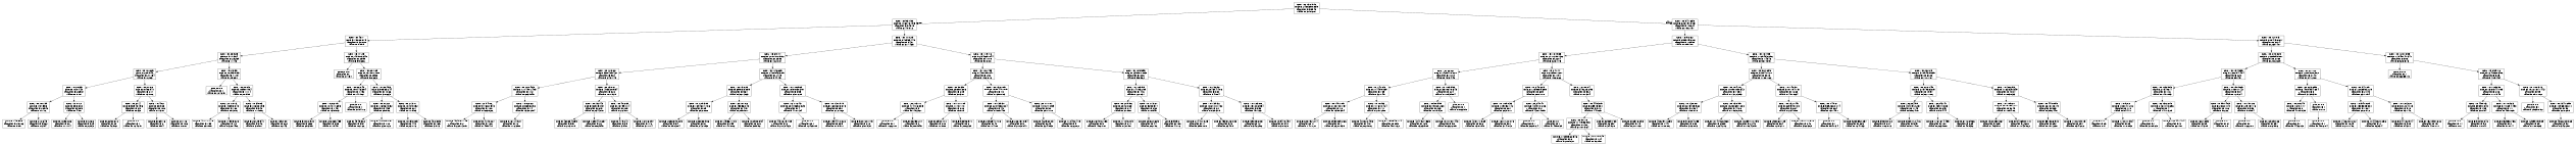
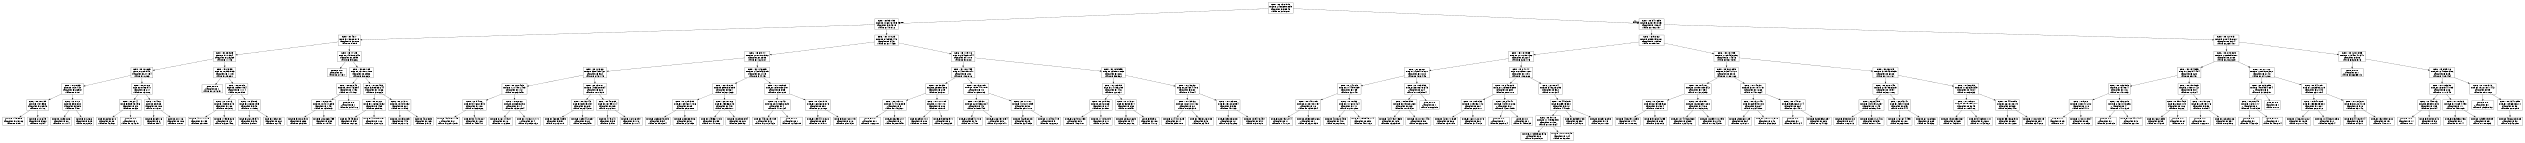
  digraph {
    node [shape=box]
    n1 [label="CPL <= 138.915\nmse = 2466658.835\nsamples = 53943\nvalue = 315.678"]
    n2 [label="CPL <= 93.755\nmse = 106078.795\nsamples = 34319\nvalue = 40.912"]
    n3 [label="CPL <= 541.635\nmse = 6231978.051\nsamples = 19624\nvalue = 796.197"]
    n4 [label="CPL <= 46.7\nmse = 13288.879\nsamples = 30828\nvalue = 9.598"]
    n5 [label="CPC <= 110.25\nmse = 840355.448\nsamples = 3491\nvalue = 317.435"]
    n6 [label="CPC <= 92.62\nmse = 6933753.061\nsamples = 16550\nvalue = 899.801"]
    n7 [label="CPL <= 1270.31\nmse = 2084796.617\nsamples = 3074\nvalue = 238.407"]
    n8 [label="CPL <= 23.525\nmse = 971.364\nsamples = 28269\nvalue = 1.443"]
    n9 [label="CPL <= 47.25\nmse = 140508.649\nsamples = 2559\nvalue = 99.686"]
    n10 [label="CPC <= 69.44\nmse = 1087010.592\nsamples = 2383\nvalue = 422.807"]
    n11 [label="CPC <= 119.76\nmse = 234629.044\nsamples = 1108\nvalue = 90.808"]
    n12 [label="CPL <= 18.605\nmse = 225.949\nsamples = 27154\nvalue = 0.283"]
    n13 [label="CPL <= 23.99\nmse = 18293.993\nsamples = 1115\nvalue = 29.691"]
    n14 [label="mse = 0.0\nsamples = 1\nvalue = 2715.7"]
    n15 [label="CPC <= 68.765\nmse = 137887.188\nsamples = 2558\nvalue = 98.663"]
    n16 [label="CPL <= 2.695\nmse = 160.743\nsamples = 26937\nvalue = 0.18"]
    n17 [label="CPL <= 21.68\nmse = 8156.941\nsamples = 217\nvalue = 13.006"]
    n18 [label="mse = 0.0\nsamples = 1\nvalue = 1246.51"]
    n19 [label="CPC <= 20.65\nmse = 16980.094\nsamples = 1114\nvalue = 28.599"]
    n20 [label="CPC <= 78.195\nmse = 157.553\nsamples = 26548\nvalue = 0.116"]
    n21 [label="CPC <= 8.72\nmse = 358.808\nsamples = 389\nvalue = 4.58"]
    n22 [label="CPL <= 21.4\nmse = 53943.496\nsamples = 29\nvalue = 88.33"]
    n23 [label="CPC <= 4.67\nmse = 83.923\nsamples = 188\nvalue = 1.387"]
    n24 [label="mse = 149.559\nsamples = 23186\nvalue = 0.09"]
    n25 [label="mse = 212.649\nsamples = 3362\nvalue = 0.294"]
    n26 [label="mse = 1698.606\nsamples = 60\nvalue = 17.174"]
    n27 [label="mse = 80.266\nsamples = 329\nvalue = 2.283"]
    n28 [label="mse = 6252.672\nsamples = 28\nvalue = 46.967"]
    n29 [label="mse = 0.0\nsamples = 1\nvalue = 1246.51"]
    n30 [label="mse = 3069.16\nsamples = 2\nvalue = 55.4"]
    n31 [label="mse = 20.116\nsamples = 186\nvalue = 0.807"]
    n32 [label="CPC <= 18.73\nmse = 48853.848\nsamples = 166\nvalue = 89.376"]
    n33 [label="CPC <= 35.83\nmse = 10638.755\nsamples = 948\nvalue = 17.956"]
    n34 [label="mse = 41111.719\nsamples = 153\nvalue = 69.058"]
    n35 [label="mse = 77935.828\nsamples = 13\nvalue = 328.496"]
    n36 [label="mse = 26129.941\nsamples = 346\nvalue = 38.511"]
    n37 [label="mse = 1352.801\nsamples = 602\nvalue = 6.143"]
    n38 [label="CPC <= 68.645\nmse = 190146.554\nsamples = 1492\nvalue = 141.561"]
    n39 [label="CPC <= 82.465\nmse = 58563.244\nsamples = 1066\nvalue = 38.623"]
    n40 [label="CPL <= 66.19\nmse = 184017.693\nsamples = 1491\nvalue = 139.513"]
    n41 [label="mse = 0.0\nsamples = 1\nvalue = 3194.76"]
    n42 [label="CPL <= 81.02\nmse = 116964.852\nsamples = 459\nvalue = 65.956"]
    n43 [label="CPC <= 113.11\nmse = 13409.052\nsamples = 607\nvalue = 17.953"]
    n44 [label="mse = 50082.913\nsamples = 658\nvalue = 69.395"]
    n45 [label="mse = 282863.459\nsamples = 833\nvalue = 194.9"]
    n46 [label="mse = 4949.382\nsamples = 357\nvalue = 16.766"]
    n47 [label="mse = 470909.091\nsamples = 102\nvalue = 238.122"]
    n48 [label="mse = 18153.085\nsamples = 442\nvalue = 23.172"]
    n49 [label="mse = 432.385\nsamples = 165\nvalue = 3.973"]
    n50 [label="CPL <= 103.68\nmse = 530425.461\nsamples = 964\nvalue = 243.749"]
    n51 [label="CPL <= 115.685\nmse = 1428549.385\nsamples = 1419\nvalue = 544.45"]
    n52 [label="CPL <= 120.495\nmse = 498195.047\nsamples = 282\nvalue = 192.816"]
    n53 [label="CPL <= 129.555\nmse = 139881.069\nsamples = 826\nvalue = 55.962"]
    n54 [label="CPL <= 102.465\nmse = 1114001.403\nsamples = 142\nvalue = 603.945"]
    n55 [label="CPL <= 138.01\nmse = 403328.534\nsamples = 822\nvalue = 181.525"]
    n56 [label="CPC <= 75.825\nmse = 695135.059\nsamples = 564\nvalue = 321.363"]
    n57 [label="CPL <= 116.565\nmse = 1857860.297\nsamples = 855\nvalue = 691.609"]
    n58 [label="CPL <= 94.02\nmse = 947660.548\nsamples = 128\nvalue = 523.626"]
    n59 [label="CPC <= 62.62\nmse = 2036582.52\nsamples = 14\nvalue = 1338.294"]
    n60 [label="CPL <= 132.43\nmse = 525150.57\nsamples = 613\nvalue = 234.378"]
    n61 [label="CPC <= 48.265\nmse = 13799.014\nsamples = 209\nvalue = 26.507"]
    n62 [label="mse = 494891.145\nsamples = 2\nvalue = 2297.375"]
    n63 [label="mse = 904115.227\nsamples = 126\nvalue = 495.471"]
    n64 [label="mse = 816114.927\nsamples = 10\nvalue = 716.358"]
+   n65 [label="mse = 1703217.771\nsamples = 4\nvalue = 2893.132"]
    n66 [label="mse = 468834.355\nsamples = 591\nvalue = 213.079"]
    n67 [label="mse = 1698442.637\nsamples = 22\nvalue = 806.549"]
    n68 [label="mse = 479.241\nsamples = 39\nvalue = 3.551"]
    n69 [label="mse = 16706.097\nsamples = 170\nvalue = 31.774"]
    n70 [label="CPL <= 109.385\nmse = 1894607.736\nsamples = 85\nvalue = 692.088"]
    n71 [label="CPL <= 107.82\nmse = 453568.48\nsamples = 479\nvalue = 255.577"]
    n72 [label="CPL <= 116.42\nmse = 23415652.825\nsamples = 4\nvalue = 4701.34"]
    n73 [label="CPL <= 137.915\nmse = 1680603.873\nsamples = 851\nvalue = 672.762"]
    n74 [label="mse = 2636375.005\nsamples = 54\nvalue = 950.384"]
    n75 [label="mse = 283838.906\nsamples = 31\nvalue = 242.153"]
    n76 [label="mse = 145567.703\nsamples = 259\nvalue = 141.802"]
    n77 [label="mse = 782988.894\nsamples = 220\nvalue = 389.521"]
    n78 [label="mse = 4431619.739\nsamples = 3\nvalue = 2113.423"]
    n79 [label="mse = 0.0\nsamples = 1\nvalue = 12465.09"]
    n80 [label="mse = 1994410.822\nsamples = 635\nvalue = 815.911"]
    n81 [label="mse = 520728.775\nsamples = 216\nvalue = 251.931"]
    n82 [label="CPL <= 98.35\nmse = 25850.306\nsamples = 209\nvalue = 30.307"]
    n83 [label="CPL <= 138.185\nmse = 1558440.879\nsamples = 73\nvalue = 658.083"]
    n84 [label="CPC <= 123.59\nmse = 14186.159\nsamples = 446\nvalue = 22.837"]
    n85 [label="CPL <= 136.57\nmse = 284604.406\nsamples = 380\nvalue = 94.884"]
    n86 [label="CPC <= 113.11\nmse = 474706.835\nsamples = 3\nvalue = 746.367"]
    n87 [label="CPC <= 117.105\nmse = 11737.701\nsamples = 206\nvalue = 19.879"]
    n88 [label="CPL <= 135.37\nmse = 2207536.824\nsamples = 43\nvalue = 909.459"]
    n89 [label="CPC <= 117.07\nmse = 407677.859\nsamples = 30\nvalue = 297.778"]
    n90 [label="mse = 0.0\nsamples = 1\nvalue = 1662.01"]
    n91 [label="mse = 83258.217\nsamples = 2\nvalue = 288.545"]
    n92 [label="mse = 6930.701\nsamples = 200\nvalue = 11.888"]
    n93 [label="mse = 98896.971\nsamples = 6\nvalue = 286.235"]
    n94 [label="mse = 2096541.708\nsamples = 40\nvalue = 774.88"]
    n95 [label="mse = 226157.854\nsamples = 3\nvalue = 2703.847"]
    n96 [label="mse = 462960.03\nsamples = 25\nvalue = 324.093"]
    n97 [label="mse = 110492.419\nsamples = 5\nvalue = 166.202"]
    n98 [label="CPL <= 109.96\nmse = 23428.631\nsamples = 214\nvalue = 37.897"]
    n99 [label="CPL <= 113.67\nmse = 5258.577\nsamples = 232\nvalue = 8.945"]
    n100 [label="CPL <= 135.31\nmse = 1867010.482\nsamples = 22\nvalue = 839.379"]
    n101 [label="CPC <= 123.88\nmse = 151206.954\nsamples = 358\nvalue = 49.133"]
    n102 [label="mse = 267976.153\nsamples = 3\nvalue = 482.187"]
    n103 [label="mse = 17105.209\nsamples = 211\nvalue = 31.58"]
    n104 [label="mse = 23322.625\nsamples = 44\nvalue = 26.756"]
    n105 [label="mse = 939.2\nsamples = 188\nvalue = 4.776"]
    n106 [label="mse = 214401.825\nsamples = 17\nvalue = 395.108"]
    n107 [label="mse = 4533126.083\nsamples = 5\nvalue = 2349.9"]
    n108 [label="mse = 398036.881\nsamples = 12\nvalue = 346.252"]
    n109 [label="mse = 139478.457\nsamples = 342\nvalue = 38.828"]
    n110 [label="CPL <= 184.535\nmse = 1117298.152\nsamples = 2204\nvalue = 328.475"]
    n111 [label="CPC <= 184.55\nmse = 7769493.056\nsamples = 14346\nvalue = 987.575"]
    n112 [label="CPC <= 215.825\nmse = 1028559.887\nsamples = 2768\nvalue = 206.329"]
    n113 [label="CPL <= 1281.855\nmse = 11545747.341\nsamples = 306\nvalue = 528.573"]
    n114 [label="CPC <= 86.62\nmse = 1429470.021\nsamples = 1013\nvalue = 483.445"]
    n115 [label="CPL <= 241.47\nmse = 813981.607\nsamples = 1191\nvalue = 196.666"]
    n116 [label="CPL <= 322.635\nmse = 9130411.21\nsamples = 8318\nvalue = 1188.162"]
    n117 [label="CPL <= 282.25\nmse = 5759438.535\nsamples = 6028\nvalue = 710.787"]
    n118 [label="CPL <= 141.69\nmse = 774499.039\nsamples = 789\nvalue = 321.49"]
    n119 [label="CPL <= 183.995\nmse = 3318675.343\nsamples = 224\nvalue = 1053.904"]
    n120 [label="CPL <= 240.225\nmse = 1135839.658\nsamples = 689\nvalue = 280.718"]
    n121 [label="CPC <= 88.84\nmse = 349223.293\nsamples = 502\nvalue = 81.304"]
    n122 [label="CPL <= 140.785\nmse = 2108703.157\nsamples = 18\nvalue = 1359.394"]
    n123 [label="CPC <= 78.53\nmse = 717613.424\nsamples = 771\nvalue = 297.258"]
    n124 [label="CPC <= 90.955\nmse = 3075023.268\nsamples = 223\nvalue = 1019.931"]
    n125 [label="mse = 0.0\nsamples = 1\nvalue = 8629.9"]
    n126 [label="mse = 608792.274\nsamples = 11\nvalue = 747.121"]
    n127 [label="mse = 2950889.266\nsamples = 7\nvalue = 2321.539"]
    n128 [label="mse = 400820.453\nsamples = 478\nvalue = 202.576"]
    n129 [label="mse = 1195945.114\nsamples = 293\nvalue = 451.722"]
    n130 [label="mse = 4247927.565\nsamples = 125\nvalue = 1323.909"]
    n131 [label="mse = 1310780.443\nsamples = 98\nvalue = 632.205"]
    n132 [label="CPL <= 185.835\nmse = 1090521.42\nsamples = 687\nvalue = 269.011"]
    n133 [label="CPL <= 240.47\nmse = 484910.286\nsamples = 2\nvalue = 4301.995"]
    n134 [label="CPL <= 448.375\nmse = 65915.331\nsamples = 372\nvalue = 44.065"]
    n135 [label="mse = 423171.369\nsamples = 306\nvalue = 138.199"]
    n136 [label="mse = 1601722.073\nsamples = 381\nvalue = 374.073"]
    n137 [label="mse = 0.0\nsamples = 1\nvalue = 3605.64"]
    n138 [label="mse = 0.0\nsamples = 1\nvalue = 4998.35"]
    n139 [label="CPC <= 90.18\nmse = 1144596.591\nsamples = 130\nvalue = 187.864"]
    n140 [label="mse = 32539.733\nsamples = 357\nvalue = 34.528"]
    n141 [label="mse = 806576.258\nsamples = 15\nvalue = 271.031"]
    n142 [label="mse = 17059962.546\nsamples = 6\nvalue = 2085.21"]
    n143 [label="mse = 191879.949\nsamples = 124\nvalue = 96.057"]
    n144 [label="CPL <= 184.76\nmse = 10098169.642\nsamples = 7050\nvalue = 1312.353"]
    n145 [label="CPC <= 148.97\nmse = 3187194.751\nsamples = 1268\nvalue = 497.664"]
    n146 [label="CPC <= 228.145\nmse = 2737936.315\nsamples = 1994\nvalue = 361.106"]
    n147 [label="CPC <= 320.53\nmse = 7162645.349\nsamples = 4034\nvalue = 883.633"]
    n148 [label="CPC <= 138.08\nmse = 3215485.962\nsamples = 2324\nvalue = 798.019"]
    n149 [label="CPC <= 138.55\nmse = 13288657.288\nsamples = 4726\nvalue = 1565.276"]
    n150 [label="CPC <= 131.745\nmse = 629945.703\nsamples = 604\nvalue = 234.058"]
    n151 [label="CPC <= 149.61\nmse = 5392660.174\nsamples = 664\nvalue = 737.451"]
    n152 [label="mse = 4382971.853\nsamples = 1441\nvalue = 1100.86"]
    n153 [label="mse = 916304.255\nsamples = 883\nvalue = 303.803"]
    n154 [label="mse = 10747926.568\nsamples = 2583\nvalue = 1234.212"]
    n155 [label="mse = 16059710.795\nsamples = 2143\nvalue = 1964.315"]
    n156 [label="mse = 258860.109\nsamples = 364\nvalue = 129.677"]
    n157 [label="mse = 1151171.578\nsamples = 240\nvalue = 392.369"]
    n158 [label="mse = 0.0\nsamples = 1\nvalue = 9547.34"]
    n159 [label="mse = 5283552.257\nsamples = 663\nvalue = 724.163"]
    n160 [label="CPL <= 224.59\nmse = 4340942.237\nsamples = 1149\nvalue = 556.479"]
    n161 [label="CPC <= 240.47\nmse = 435748.33\nsamples = 845\nvalue = 95.444"]
    n162 [label="CPC <= 185.27\nmse = 8519099.817\nsamples = 3045\nvalue = 1054.86"]
    n163 [label="CPL <= 440.895\nmse = 2618108.79\nsamples = 989\nvalue = 356.448"]
    n164 [label="mse = 398030.08\nsamples = 604\nvalue = 182.073"]
    n165 [label="mse = 8383172.416\nsamples = 545\nvalue = 971.418"]
    n166 [label="mse = 1761674.495\nsamples = 180\nvalue = 263.588"]
    n167 [label="mse = 67126.966\nsamples = 665\nvalue = 49.932"]
    n168 [label="mse = 1520858.367\nsamples = 365\nvalue = 403.571"]
    n169 [label="mse = 9406580.101\nsamples = 2680\nvalue = 1143.562"]
    n170 [label="mse = 551366.913\nsamples = 692\nvalue = 151.228"]
    n171 [label="mse = 7106789.15\nsamples = 297\nvalue = 834.602"]
    n172 [label="CPC <= 134.595\nmse = 136794.454\nsamples = 620\nvalue = 85.491"]
    n173 [label="CPC <= 217.02\nmse = 1280528.382\nsamples = 2148\nvalue = 241.208"]
    n174 [label="mse = 0.0\nsamples = 1\nvalue = 36859.73"]
    n175 [label="CPC <= 695.76\nmse = 7241698.356\nsamples = 305\nvalue = 409.454"]
    n176 [label="CPC <= 129.905\nmse = 276406.4\nsamples = 116\nvalue = 140.093"]
    n177 [label="CPC <= 150.565\nmse = 103817.42\nsamples = 504\nvalue = 72.924"]
    n178 [label="CPL <= 623.255\nmse = 4978934.654\nsamples = 3\nvalue = 3139.357"]
    n179 [label="CPC <= 547.29\nmse = 1263592.129\nsamples = 2145\nvalue = 237.154"]
    n180 [label="CPC <= 90.2\nmse = 138041.202\nsamples = 112\nvalue = 94.477"]
    n181 [label="CPC <= 130.675\nmse = 2461048.696\nsamples = 4\nvalue = 1417.325"]
    n182 [label="CPL <= 557.465\nmse = 2868.119\nsamples = 106\nvalue = 5.226"]
    n183 [label="CPC <= 151.26\nmse = 129157.76\nsamples = 398\nvalue = 90.954"]
    n184 [label="mse = 0.0\nsamples = 23\nvalue = 0.0"]
    n185 [label="mse = 170811.934\nsamples = 89\nvalue = 118.893"]
    n186 [label="mse = 0.0\nsamples = 1\nvalue = 3785.69"]
    n187 [label="mse = 788441.474\nsamples = 3\nvalue = 627.87"]
    n188 [label="mse = 7667.855\nsamples = 39\nvalue = 14.205"]
    n189 [label="mse = 0.0\nsamples = 67\nvalue = 0.0"]
    n190 [label="mse = 0.0\nsamples = 1\nvalue = 1662.01"]
    n191 [label="mse = 123250.26\nsamples = 397\nvalue = 86.996"]
    n192 [label="CPC <= 216.49\nmse = 76731.77\nsamples = 2\nvalue = 4709.035"]
    n193 [label="mse = 0.0\nsamples = 1\nvalue = 0.0"]
    n194 [label="CPC <= 541.825\nmse = 1535885.831\nsamples = 1627\nvalue = 282.812"]
    n195 [label="CPL <= 1213.27\nmse = 381224.013\nsamples = 518\nvalue = 93.746"]
    n196 [label="mse = 0.0\nsamples = 1\nvalue = 4432.03"]
    n197 [label="mse = -0.0\nsamples = 1\nvalue = 4986.04"]
    n198 [label="mse = 1426200.222\nsamples = 1625\nvalue = 271.796"]
    n199 [label="mse = 10443820.256\nsamples = 2\nvalue = 9233.4"]
    n200 [label="mse = 344182.974\nsamples = 503\nvalue = 84.371"]
    n201 [label="mse = 1521557.602\nsamples = 15\nvalue = 408.117"]
    n202 [label="CPL <= 1763.58\nmse = 1367314.755\nsamples = 206\nvalue = 177.945"]
    n203 [label="CPC <= 700.375\nmse = 19121577.442\nsamples = 99\nvalue = 891.182"]
    n204 [label="CPC <= 450.13\nmse = 39890.843\nsamples = 135\nvalue = 30.094"]
    n205 [label="CPL <= 1815.9\nmse = 3770694.498\nsamples = 71\nvalue = 459.069"]
    n206 [label="mse = 0.0\nsamples = 1\nvalue = 29358.52"]
    n207 [label="CPL <= 1347.655\nmse = 10963036.11\nsamples = 98\nvalue = 600.699"]
    n208 [label="mse = -0.0\nsamples = 77\nvalue = 0.0"]
    n209 [label="mse = 90050.842\nsamples = 58\nvalue = 70.047"]
    n210 [label="mse = 852556.756\nsamples = 2\nvalue = 9787.4"]
    n211 [label="mse = 1259915.509\nsamples = 69\nvalue = 188.683"]
    n212 [label="mse = 4962223.323\nsamples = 90\nvalue = 342.251"]
    n1 -> n2 [headlabel=True labelangle=45 labeldistance=2.5]
    n1 -> n3 [headlabel=False labelangle=-45 labeldistance=2.5]
    n2 -> n4
    n2 -> n5
    n3 -> n6
    n3 -> n7
    n4 -> n8
    n4 -> n9
    n5 -> n10
    n5 -> n11
    n6 -> n110
    n6 -> n111
    n7 -> n112
    n7 -> n113
    n8 -> n12
    n8 -> n13
    n9 -> n14
    n9 -> n15
    n10 -> n50
    n10 -> n51
    n11 -> n52
    n11 -> n53
    n12 -> n16
    n12 -> n17
    n13 -> n18
    n13 -> n19
    n15 -> n38
    n15 -> n39
    n16 -> n20
    n16 -> n21
    n17 -> n22
    n17 -> n23
    n19 -> n32
    n19 -> n33
    n20 -> n24
    n20 -> n25
    n21 -> n26
    n21 -> n27
    n22 -> n28
    n22 -> n29
    n23 -> n30
    n23 -> n31
    n32 -> n34
    n32 -> n35
    n33 -> n36
    n33 -> n37
    n38 -> n40
    n38 -> n41
    n39 -> n42
    n39 -> n43
    n40 -> n44
    n40 -> n45
    n42 -> n46
    n42 -> n47
    n43 -> n48
    n43 -> n49
    n50 -> n54
    n50 -> n55
    n51 -> n56
    n51 -> n57
    n52 -> n82
    n52 -> n83
    n53 -> n84
    n53 -> n85
    n54 -> n58
    n54 -> n59
    n55 -> n60
    n55 -> n61
    n56 -> n70
    n56 -> n71
    n57 -> n72
    n57 -> n73
    n58 -> n62
    n58 -> n63
    n59 -> n64
+   n59 -> n65
    n60 -> n66
    n60 -> n67
    n61 -> n68
    n61 -> n69
    n70 -> n74
    n70 -> n75
    n71 -> n76
    n71 -> n77
    n72 -> n78
    n72 -> n79
    n73 -> n80
    n73 -> n81
    n82 -> n86
    n82 -> n87
    n83 -> n88
    n83 -> n89
    n84 -> n98
    n84 -> n99
    n85 -> n100
    n85 -> n101
    n86 -> n90
    n86 -> n91
    n87 -> n92
    n87 -> n93
    n88 -> n94
    n88 -> n95
    n89 -> n96
    n89 -> n97
    n98 -> n102
    n98 -> n103
    n99 -> n104
    n99 -> n105
    n100 -> n106
    n100 -> n107
    n101 -> n108
    n101 -> n109
    n110 -> n114
    n110 -> n115
    n111 -> n116
    n111 -> n117
    n112 -> n172
    n112 -> n173
    n113 -> n174
    n113 -> n175
    n114 -> n118
    n114 -> n119
    n115 -> n120
    n115 -> n121
    n116 -> n144
    n116 -> n145
    n117 -> n146
    n117 -> n147
    n118 -> n122
    n118 -> n123
    n119 -> n124
    n119 -> n125
    n120 -> n132
    n120 -> n133
    n121 -> n134
    n122 -> n126
    n122 -> n127
    n123 -> n128
    n123 -> n129
    n124 -> n130
    n124 -> n131
    n132 -> n135
    n132 -> n136
    n133 -> n137
    n133 -> n138
    n134 -> n139
    n134 -> n140
    n134 -> n141
    n139 -> n142
    n139 -> n143
    n144 -> n148
    n144 -> n149
    n145 -> n150
    n145 -> n151
    n146 -> n160
    n146 -> n161
    n147 -> n162
    n147 -> n163
    n148 -> n152
    n148 -> n153
    n149 -> n154
    n149 -> n155
    n150 -> n156
    n150 -> n157
    n151 -> n158
    n151 -> n159
    n160 -> n164
    n160 -> n165
    n161 -> n166
    n161 -> n167
    n162 -> n168
    n162 -> n169
    n163 -> n170
    n163 -> n171
    n172 -> n176
    n172 -> n177
    n173 -> n178
    n173 -> n179
    n175 -> n202
    n175 -> n203
    n176 -> n180
    n176 -> n181
    n177 -> n182
    n177 -> n183
    n178 -> n192
    n178 -> n193
    n179 -> n194
    n179 -> n195
    n180 -> n184
    n180 -> n185
    n181 -> n186
    n181 -> n187
    n182 -> n188
    n182 -> n189
    n183 -> n190
    n183 -> n191
    n192 -> n196
-   n193 -> n197
+   n192 -> n197
    n194 -> n198
    n194 -> n199
    n195 -> n200
    n195 -> n201
    n202 -> n204
    n202 -> n205
    n203 -> n206
    n203 -> n207
    n204 -> n208
    n204 -> n209
    n205 -> n210
    n205 -> n211
    n207 -> n212
  }
